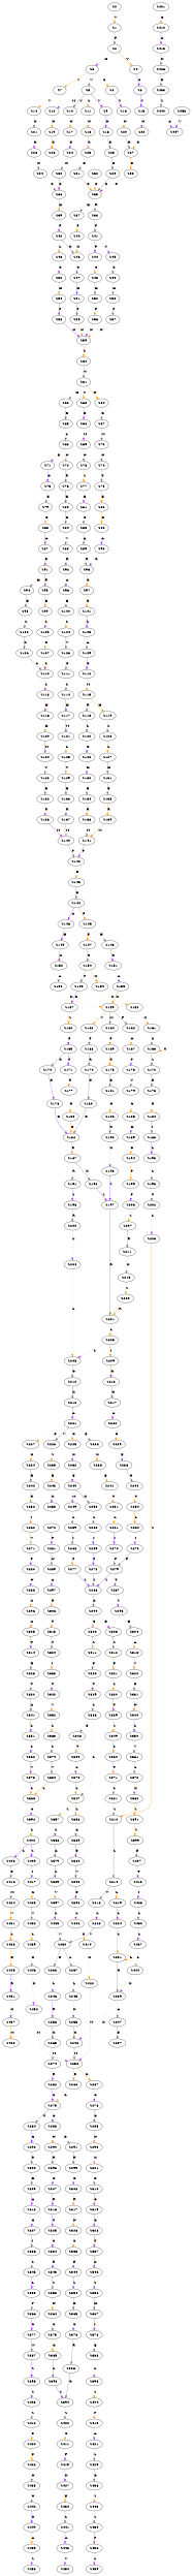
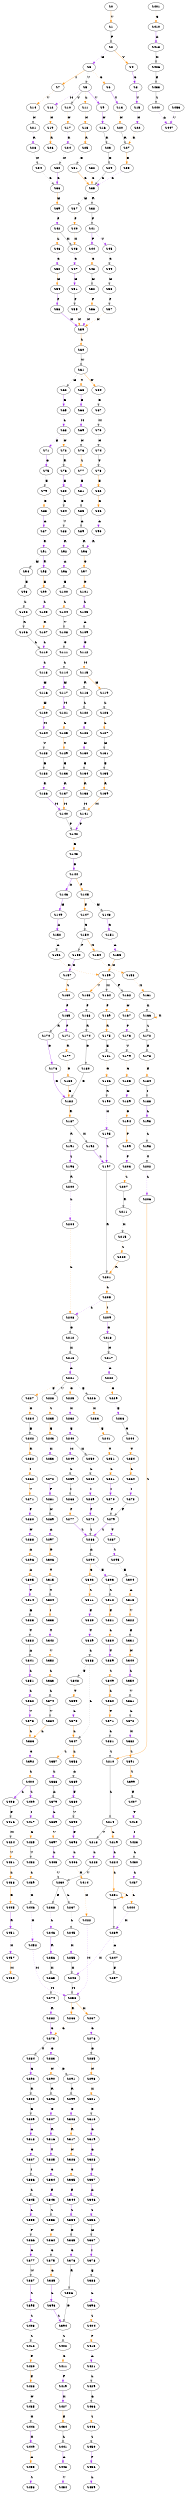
  strict digraph {
    edge [color=purple style=dotted]
    S0
    S1
    S2
    S3
    S4
    S5
    S6
    S7
    S8
    S9
    S10
    S11
    S12
    S13
    S14
    S15
    S16
    S17
    S18
    S19
    S20
    S21
    S22
    S23
    S24
    S25
    S26
    S27
    S28
    S29
    S30
    S31
    S33
    S34
    S35
    S36
    S32
    S37
    S38
    S39
    S40
    S41
    S42
    S43
    S44
    S45
    S46
    S47
    S48
    S49
    S50
    S51
    S52
    S53
    S54
    S55
    S56
    S57
    S58
    S59
    S60
    S61
    S62
    S63
    S64
    S65
    S66
    S67
    S68
    S69
    S70
    S71
    S72
    S73
    S74
    S75
    S76
    S77
    S78
    S79
    S80
    S81
    S82
    S83
    S84
    S85
    S86
    S87
    S88
    S89
    S90
    S91
    S92
    S93
    S94
    S95
    S96
    S97
    S98
    S99
    S100
    S101
    S102
    S103
    S104
    S105
    S106
    S107
    S108
    S109
    S110
    S111
    S112
    S113
    S114
    S115
    S116
    S117
    S118
    S119
    S120
    S121
    S122
    S123
    S124
    S125
    S126
    S127
    S128
    S129
    S130
    S131
    S132
    S133
    S134
    S135
    S136
    S137
    S138
    S139
    S140
    S141
    S142
    S143
    S144
    S145
    S146
    S147
    S148
    S149
    S150
    S151
    S152
    S153
    S154
    S155
    S156
    S157
    S158
    S159
    S160
    S161
    S162
    S163
    S164
    S165
    S166
    S167
    S168
    S169
    S170
    S171
    S172
    S173
    S174
    S175
    S176
    S177
    S178
    S179
    S180
    S181
    S182
    S183
    S184
    S185
    S186
    S187
    S188
    S189
    S190
    S191
    S192
    S193
    S194
    S195
    S196
    S197
    S198
    S199
    S200
    S201
    S202
    S203
    S204
    S205
    S206
    S207
    S208
    S209
    S210
    S211
    S212
    S213
    S214
    S215
    S216
    S217
    S218
    S219
    S220
    S221
    S222
    S223
    S224
    S225
    S226
    S227
    S228
    S229
    S230
    S231
    S232
    S233
    S234
    S235
    S236
    S237
    S238
    S239
    S240
    S241
    S242
    S243
    S244
    S245
    S246
    S247
    S248
    S249
    S250
    S251
    S252
    S253
    S254
    S255
    S256
    S257
    S258
    S259
    S260
    S261
    S262
    S264
    S265
    S266
    S267
    S268
    S269
    S270
    S271
    S273
    S274
    S275
    S276
    S277
    S278
    S279
    S280
    S272
    S281
    S282
    S283
    S284
    S285
    S286
    S287
    S288
    S289
    S290
    S291
    S292
    S293
    S294
    S295
    S296
    S297
    S298
    S299
    S300
    S301
    S302
    S303
    S304
    S305
    S306
    S307
    S308
    S309
    S310
    S311
    S312
    S313
    S314
    S315
    S316
    S317
    S318
    S319
    S320
    S321
    S322
    S323
    S324
    S325
    S326
    S327
    S328
    S329
    S330
    S331
    S332
    S333
    S334
    S335
    S336
    S337
    S338
    S339
    S340
    S341
    S342
    S343
    S344
    S345
    S346
    S347
    S348
    S349
    S350
    S351
    S352
    S353
    S354
    S355
    S356
    S357
    S358
    S359
    S360
    S361
    S362
    S363
    S364
    S365
    S366
    S367
    S368
    S369
    S370
    S371
    S372
    S373
    S374
    S375
    S376
    S377
    S378
    S379
    S380
    S381
    S382
    S383
    S384
    S385
    S386
    S387
    S388
    S389
    S390
    S391
    S392
    S393
    S394
    S395
    S396
    S397
    S398
    S399
    S400
    S402
    S403
    S404
    S405
    S406
    S407
    S408
    S409
    S401
    S410
    S411
    S412
    S413
    S414
    S415
    S416
    S417
    S418
    S419
    S420
    S421
    S422
    S423
    S424
    S425
    S426
    S427
    S428
    S429
    S430
    S431
    S432
    S433
    S434
    S435
    S436
    S437
    S438
    S439
    S440
    S441
    S442
    S443
    S444
    S445
    S446
    S447
    S448
    S449
    S450
    S451
    S452
    S454
    S455
    S456
    S457
    S453
    S458
    S459
    S460
    S0 -> S1 [color=darkorange label=V style=solid]
    S1 -> S2 [color=gray40 label=P style=solid]
    S2 -> S3 [label=H]
    S2 -> S4 [color=darkorange label=Y style=solid]
    S3 -> S5 [color=gray40 label=V]
    S3 -> S6 [color=darkorange label=G]
    S3 -> S7 [color=darkorange label=I style=solid]
    S4 -> S8 [label=G style=solid]
    S5 -> S9 [label=V style=solid]
    S5 -> S10 [color=gray40 label=Y style=solid]
    S5 -> S11 [color=darkorange label=L]
    S5 -> S12 [label=M]
    S6 -> S13 [label=Y style=solid]
    S7 -> S14 [color=darkorange label=V]
    S8 -> S15 [label=Y style=solid]
    S9 -> S16 [label=N style=solid]
    S10 -> S17 [color=darkorange label=N]
    S11 -> S18 [color=darkorange label=N]
    S12 -> S19 [color=darkorange label=N]
    S13 -> S20 [color=darkorange label=N]
-   S14 -> S21 [color=gray40 label=K]
+   S14 -> S21 [color=gray40 label=N]
    S15 -> S22 [label=N]
    S16 -> S23 [color=gray40 label=R style=solid]
    S17 -> S24 [label=R]
    S18 -> S25 [color=darkorange label=R style=solid]
    S19 -> S26 [color=darkorange label=R style=solid]
    S20 -> S27 [color=gray40 label=R style=solid]
    S21 -> S28 [label=R]
    S22 -> S27 [color=darkorange label=R]
    S23 -> S29 [color=gray40 label=D style=solid]
    S24 -> S30 [color=gray40 label=N]
    S25 -> S31 [color=gray40 label=D]
    S27 -> S33 [color=darkorange label=D style=solid]
    S28 -> S34 [color=gray40 label=N]
    S29 -> S35 [color=gray40 label=C style=solid]
    S30 -> S36 [label=C style=solid]
    S31 -> S35 [color=darkorange label=C style=solid]
    S33 -> S35 [label=C]
    S34 -> S36 [color=gray40 label=C]
    S35 -> S37 [color=gray40 label=H]
    S35 -> S38 [color=gray40 label=R]
    S36 -> S39 [color=darkorange label=H style=solid]
    S32 -> S35 [color=darkorange label=C]
    S37 -> S40 [color=darkorange label=P]
    S38 -> S41 [color=gray40 label=P style=solid]
    S39 -> S42 [label=P]
    S40 -> S43 [color=darkorange label=K]
    S41 -> S44 [label=P style=solid]
    S41 -> S45 [label=Y]
    S42 -> S43 [color=gray40 label=K style=solid]
    S42 -> S46 [color=darkorange label=L]
    S43 -> S47 [label=C]
    S44 -> S48 [color=darkorange label=C]
    S45 -> S49 [color=gray40 label=C]
    S46 -> S50 [label=C]
    S47 -> S51 [label=H style=solid]
    S48 -> S52 [color=gray40 label=H style=solid]
    S49 -> S53 [color=gray40 label=H]
    S50 -> S54 [color=darkorange label=H style=solid]
    S51 -> S55 [color=gray40 label=P style=solid]
    S52 -> S56 [color=darkorange label=P]
    S53 -> S57 [color=gray40 label=P]
    S54 -> S58 [label=P style=solid]
    S55 -> S59 [color=darkorange label=N]
    S56 -> S59 [label=N]
    S57 -> S59 [color=darkorange label=N]
    S58 -> S59 [label=N style=solid]
    S59 -> S60 [color=darkorange label=L style=solid]
    S60 -> S61 [color=gray40 label=W style=solid]
    S61 -> S62 [color=gray40 label=H]
    S61 -> S63 [color=darkorange label=Y]
    S61 -> S64 [color=darkorange label=N style=solid]
    S62 -> S65 [label=E style=solid]
    S63 -> S66 [label=E style=solid]
    S64 -> S67 [color=gray40 label=E]
    S65 -> S68 [label=L]
    S66 -> S69 [label=M]
    S67 -> S70 [color=gray40 label=M]
    S68 -> S71 [label=F]
    S68 -> S72 [color=darkorange label=N]
    S69 -> S73 [color=gray40 label=N]
    S70 -> S74 [color=gray40 label=N]
    S71 -> S75 [label=Q style=solid]
    S72 -> S76 [color=gray40 label=R style=solid]
    S73 -> S77 [color=darkorange label=S style=solid]
    S74 -> S78 [color=gray40 label=T style=solid]
    S75 -> S79 [color=gray40 label=E]
    S76 -> S80 [label=E style=solid]
    S77 -> S81 [label=E]
    S78 -> S82 [color=darkorange label=E style=solid]
    S79 -> S83 [color=darkorange label=E]
    S80 -> S84 [color=gray40 label=E style=solid]
    S81 -> S85 [color=gray40 label=Q]
    S82 -> S86 [color=darkorange label=Q style=solid]
    S83 -> S87 [label=A style=solid]
    S84 -> S88 [color=gray40 label=V]
    S85 -> S89 [color=gray40 label=A style=solid]
    S86 -> S90 [label=A]
    S87 -> S91 [label=R]
    S88 -> S92 [label=R]
    S89 -> S93 [color=gray40 label=R]
    S90 -> S93 [label=R]
    S91 -> S94 [color=gray40 label=H]
    S91 -> S95 [label=R style=solid]
    S92 -> S96 [label=A]
    S93 -> S97 [color=darkorange label=Q style=solid]
    S94 -> S98 [color=gray40 label=E style=solid]
    S95 -> S99 [color=darkorange label=E style=solid]
    S96 -> S100 [color=gray40 label=E]
    S97 -> S101 [color=darkorange label=D style=solid]
    S98 -> S102 [color=gray40 label=L]
    S99 -> S103 [label=L]
    S100 -> S104 [color=darkorange label=L]
    S101 -> S105 [label=L style=solid]
    S102 -> S106 [color=gray40 label=R style=solid]
    S103 -> S107 [color=darkorange label=R]
    S104 -> S108 [color=gray40 label=V style=solid]
    S105 -> S109 [color=gray40 label=A]
    S106 -> S110 [color=gray40 label=L style=solid]
    S107 -> S110 [label=L]
    S108 -> S111 [color=gray40 label=Q]
    S109 -> S112 [label=Q style=solid]
    S110 -> S113 [label=L]
    S111 -> S114 [color=gray40 label=L]
    S112 -> S115 [color=darkorange label=M]
    S113 -> S116 [label=H]
    S114 -> S117 [label=H style=solid]
    S115 -> S118 [color=gray40 label=R]
    S115 -> S119 [color=darkorange label=H style=solid]
    S116 -> S120 [color=darkorange label=H]
    S117 -> S121 [label=M style=solid]
    S118 -> S122 [color=gray40 label=L style=solid]
    S119 -> S123 [color=gray40 label=L]
    S120 -> S124 [label=M style=solid]
    S121 -> S125 [color=darkorange label=L]
    S122 -> S126 [label=Q]
    S123 -> S127 [color=darkorange label=L style=solid]
    S124 -> S128 [color=gray40 label=Y]
    S125 -> S129 [color=darkorange label=Y style=solid]
    S126 -> S130 [label=H]
    S127 -> S131 [color=gray40 label=H style=solid]
    S128 -> S132 [color=gray40 label=E style=solid]
    S129 -> S133 [color=gray40 label=E style=solid]
    S130 -> S134 [color=gray40 label=E]
    S131 -> S135 [color=gray40 label=E style=solid]
    S132 -> S136 [label=R]
    S133 -> S137 [label=R]
    S134 -> S138 [color=darkorange label=R style=solid]
    S135 -> S139 [color=darkorange label=R style=solid]
    S136 -> S140 [label=M style=solid]
    S137 -> S140 [color=darkorange label=M style=solid]
    S138 -> S141 [color=gray40 label=M]
    S139 -> S141 [color=darkorange label=M style=solid]
    S140 -> S142 [color=gray40 label=P style=solid]
    S141 -> S142 [label=P style=solid]
    S142 -> S143 [color=darkorange label=E]
    S143 -> S144 [label=D style=solid]
    S144 -> S145 [color=darkorange label=P style=solid]
    S144 -> S146 [label=A style=solid]
    S145 -> S147 [color=darkorange label=F style=solid]
    S145 -> S148 [color=gray40 label=H]
    S146 -> S149 [label=H style=solid]
    S147 -> S150 [color=gray40 label=G style=solid]
    S148 -> S151 [label=G style=solid]
    S149 -> S152 [label=A style=solid]
    S150 -> S153 [color=gray40 label=P style=solid]
    S150 -> S154 [color=darkorange label=X style=solid]
    S151 -> S155 [label=A]
    S152 -> S156 [color=gray40 label=A]
    S153 -> S157 [label=K style=solid]
    S154 -> S158 [color=darkorange label=X]
    S155 -> S159 [color=darkorange label=K style=solid]
    S156 -> S159 [color=darkorange label=K]
    S157 -> S160 [color=darkorange label=S style=solid]
    S158 -> S161 [color=darkorange label=X]
    S159 -> S162 [color=gray40 label=P style=solid]
    S159 -> S163 [color=darkorange label=V style=solid]
    S159 -> S164 [color=gray40 label=M style=solid]
    S160 -> S165 [label=P]
    S161 -> S166 [color=gray40 label=X]
    S162 -> S167 [color=darkorange label=N]
    S163 -> S168 [color=gray40 label=P]
    S164 -> S169 [color=darkorange label=P]
    S165 -> S170 [color=gray40 label=R style=solid]
    S165 -> S171 [label=P style=solid]
    S166 -> S166 [color=darkorange label=X]
    S166 -> S172 [color=gray40 label=S style=solid]
    S167 -> S173 [label=P]
    S168 -> S174 [color=gray40 label=R style=solid]
    S169 -> S175 [color=darkorange label=R style=solid]
    S170 -> S176 [label=D style=solid]
    S171 -> S177 [color=darkorange label=R]
    S172 -> S178 [color=gray40 label=F style=solid]
    S173 -> S179 [color=gray40 label=Y]
    S174 -> S180 [color=gray40 label=D style=solid]
    S175 -> S181 [color=gray40 label=E style=solid]
    S176 -> S182 [label=Q style=solid]
    S177 -> S183 [color=darkorange label=D]
    S178 -> S184 [color=darkorange label=F]
    S179 -> S185 [color=darkorange label=G]
    S180 -> S182 [color=gray40 label=Q style=solid]
    S181 -> S186 [color=darkorange label=Q]
    S182 -> S187 [color=darkorange label=R style=solid]
    S183 -> S182 [color=darkorange label=Q style=solid]
    S184 -> S188 [color=gray40 label=I style=solid]
    S185 -> S189 [label=H]
    S186 -> S190 [color=gray40 label=R style=solid]
    S187 -> S191 [color=gray40 label=R]
    S187 -> S192 [color=gray40 label=K style=solid]
    S188 -> S193 [label=L style=solid]
    S189 -> S194 [color=darkorange label=D]
    S190 -> S195 [label=K]
    S191 -> S196 [label=S style=solid]
    S192 -> S197 [label=S style=solid]
    S193 -> S198 [color=gray40 label=L]
    S194 -> S199 [color=darkorange label=P style=solid]
    S195 -> S197 [label=S style=solid]
    S196 -> S200 [color=gray40 label=R style=solid]
    S197 -> S201 [color=gray40 label=R style=solid]
    S198 -> S202 [color=gray40 label=T]
    S199 -> S203 [label=P]
    S200 -> S204 [label=L]
    S201 -> S205 [color=darkorange label=L]
    S202 -> S206 [label=L]
    S203 -> S207 [color=darkorange label=S]
    S204 -> S208 [color=darkorange label=L]
    S205 -> S208 [label=L]
    S205 -> S209 [color=darkorange label=I style=solid]
    S206 -> S210 [color=darkorange label=S style=solid]
    S207 -> S211 [color=gray40 label=R style=solid]
    S208 -> S212 [color=gray40 label=Q style=solid]
    S209 -> S213 [label=Q style=solid]
    S210 -> S214 [color=gray40 label=L style=solid]
    S211 -> S215 [color=gray40 label=K]
    S212 -> S216 [color=gray40 label=K style=solid]
    S213 -> S217 [color=gray40 label=N style=solid]
    S214 -> S218 [color=gray40 label=V style=solid]
    S214 -> S219 [color=darkorange label=L style=solid]
    S215 -> S220 [color=darkorange label=S]
    S216 -> S221 [label=A style=solid]
    S217 -> S222 [label=A]
    S218 -> S223 [label=L]
    S219 -> S224 [label=L style=solid]
    S220 -> S201 [color=darkorange label=R style=solid]
    S221 -> S225 [color=darkorange label=Q]
    S221 -> S226 [color=gray40 label=E]
    S221 -> S227 [color=darkorange label=F]
    S221 -> S228 [color=gray40 label=V style=solid]
    S222 -> S229 [color=darkorange label=Q]
    S223 -> S230 [color=gray40 label=V style=solid]
    S224 -> S231 [color=darkorange label=L style=solid]
    S225 -> S232 [label=K]
    S226 -> S233 [color=darkorange label=K]
    S227 -> S234 [color=darkorange label=K]
    S228 -> S235 [color=darkorange label=S]
    S229 -> S236 [label=E]
    S230 -> S237 [color=gray40 label=L style=solid]
    S230 -> S238 [color=gray40 label=F style=solid]
    S231 -> S231 [color=darkorange label=L style=solid]
    S231 -> S239 [color=gray40 label=K style=solid]
    S232 -> S240 [label=E]
    S233 -> S241 [color=darkorange label=E]
    S234 -> S242 [color=gray40 label=E style=solid]
    S235 -> S243 [color=darkorange label=E style=solid]
    S236 -> S244 [color=gray40 label=Q style=solid]
    S237 -> S245 [color=gray40 label=L]
    S238 -> S246 [label=L]
    S239 -> S247 [color=gray40 label=A]
    S239 -> S248 [label=K]
    S240 -> S249 [label=M]
    S240 -> S250 [color=gray40 label=K style=solid]
    S241 -> S251 [color=darkorange label=T]
    S242 -> S252 [color=darkorange label=R style=solid]
    S243 -> S253 [label=K]
    S244 -> S254 [color=darkorange label=T]
    S245 -> S255 [label=K]
    S246 -> S256 [label=R style=solid]
    S247 -> S257 [color=gray40 label=F style=solid]
    S248 -> S258 [color=gray40 label=M style=solid]
    S249 -> S259 [color=gray40 label=L]
    S250 -> S260 [color=gray40 label=L]
    S251 -> S261 [color=darkorange label=L]
    S252 -> S262 [color=darkorange label=I]
    S254 -> S264 [color=darkorange label=L style=solid]
    S255 -> S248 [color=gray40 label=K style=solid]
    S256 -> S265 [color=gray40 label=K style=solid]
    S258 -> S266 [color=darkorange label=R style=solid]
    S258 -> S267 [color=darkorange label=K style=solid]
    S259 -> S268 [color=gray40 label=I style=solid]
    S260 -> S269 [label=I]
    S261 -> S270 [label=I style=solid]
    S262 -> S271 [color=darkorange label=V style=solid]
    S264 -> S273 [label=I]
    S265 -> S274 [color=gray40 label=M]
    S266 -> S275 [color=darkorange label=G]
    S267 -> S276 [label=G]
    S268 -> S277 [color=darkorange label=P]
    S269 -> S278 [label=P style=solid]
    S270 -> S279 [color=gray40 label=P]
    S271 -> S280 [label=P]
    S273 -> S279 [color=gray40 label=P style=solid]
    S274 -> S282 [label=R]
    S275 -> S283 [label=Q]
    S275 -> S284 [color=gray40 label=T style=solid]
    S276 -> S285 [color=gray40 label=Q style=solid]
    S277 -> S286 [label=S style=solid]
    S278 -> S286 [color=gray40 label=S style=solid]
    S279 -> S286 [label=S style=solid]
    S279 -> S287 [label=T]
    S280 -> S288 [label=N]
    S272 -> S281 [label=P style=solid]
    S281 -> S289 [color=gray40 label=N style=solid]
    S282 -> S275 [label=G style=solid]
    S283 -> S290 [color=darkorange label=N]
    S283 -> S291 [color=gray40 label=D]
    S284 -> S292 [label=G style=solid]
    S285 -> S293 [color=darkorange label=N style=solid]
    S286 -> S294 [color=gray40 label=A style=solid]
    S287 -> S295 [label=S]
    S288 -> S296 [color=darkorange label=A]
    S289 -> S297 [label=A]
    S290 -> S298 [color=gray40 label=R style=solid]
    S291 -> S299 [color=gray40 label=R style=solid]
    S292 -> S300 [color=gray40 label=R style=solid]
    S293 -> S301 [color=darkorange label=K]
    S294 -> S302 [color=darkorange label=G style=solid]
    S294 -> S303 [label=E]
    S295 -> S304 [color=gray40 label=E]
    S296 -> S305 [color=darkorange label=A]
    S297 -> S306 [color=darkorange label=D style=solid]
    S298 -> S307 [label=Q]
    S299 -> S308 [label=Q]
    S300 -> S309 [color=gray40 label=E style=solid]
    S301 -> S310 [color=gray40 label=E]
    S302 -> S311 [color=darkorange label=S style=solid]
    S303 -> S312 [color=gray40 label=S style=solid]
    S304 -> S313 [color=darkorange label=A]
    S305 -> S314 [label=T style=solid]
    S306 -> S315 [color=darkorange label=T]
    S307 -> S316 [label=R style=solid]
    S308 -> S317 [color=darkorange label=R style=solid]
    S309 -> S318 [label=A style=solid]
    S310 -> S319 [label=G style=solid]
    S311 -> S320 [label=F]
    S312 -> S321 [color=darkorange label=F style=solid]
    S313 -> S322 [color=darkorange label=V style=solid]
    S314 -> S323 [color=gray40 label=E]
    S315 -> S324 [color=gray40 label=Y style=solid]
    S316 -> S325 [label=T style=solid]
    S317 -> S326 [color=darkorange label=N style=solid]
    S318 -> S327 [label=Q]
    S319 -> S328 [label=G style=solid]
    S320 -> S329 [label=T]
    S321 -> S330 [color=darkorange label=L]
    S322 -> S331 [color=gray40 label=F]
    S323 -> S332 [color=gray40 label=T]
    S324 -> S333 [color=darkorange label=I style=solid]
    S325 -> S334 [label=C]
    S326 -> S335 [color=darkorange label=C]
    S327 -> S336 [color=gray40 label=I style=solid]
    S328 -> S337 [label=T style=solid]
    S329 -> S338 [color=gray40 label=L]
    S330 -> S339 [label=T style=solid]
    S331 -> S340 [color=darkorange label=N style=solid]
    S332 -> S341 [color=gray40 label=A style=solid]
    S333 -> S342 [label=T]
    S334 -> S343 [label=F]
    S335 -> S344 [label=F]
    S336 -> S345 [color=gray40 label=L]
    S337 -> S346 [label=A style=solid]
    S338 -> S347 [color=gray40 label=L]
    S338 -> S348 [color=gray40 label=F]
    S339 -> S349 [color=darkorange label=S]
    S340 -> S350 [label=L style=solid]
    S341 -> S351 [label=L style=solid]
    S342 -> S352 [color=darkorange label=V]
    S343 -> S353 [color=gray40 label=S style=solid]
    S344 -> S354 [label=S style=solid]
    S345 -> S355 [label=L style=solid]
    S346 -> S356 [label=S]
    S347 -> S357 [color=darkorange label=S]
    S347 -> S358 [color=darkorange label=L style=solid]
    S348 -> S359 [color=darkorange label=T]
    S349 -> S360 [color=darkorange label=L style=solid]
    S350 -> S361 [color=gray40 label=V]
    S351 -> S362 [label=L]
    S352 -> S363 [color=darkorange label=L]
    S353 -> S364 [color=darkorange label=N]
    S354 -> S365 [color=gray40 label=D style=solid]
    S355 -> S366 [color=gray40 label=P]
    S356 -> S367 [color=gray40 label=H style=solid]
    S357 -> S368 [label=L]
    S358 -> S369 [color=gray40 label=A]
    S359 -> S370 [label=L]
    S360 -> S371 [color=darkorange label=T style=solid]
    S361 -> S372 [color=gray40 label=L]
    S362 -> S373 [label=V style=solid]
    S363 -> S374 [color=gray40 label=L]
    S364 -> S375 [color=gray40 label=G]
    S365 -> S376 [label=G]
    S366 -> S377 [label=C style=solid]
    S367 -> S378 [label=I style=solid]
    S368 -> S379 [color=gray40 label=A style=solid]
    S369 -> S380 [label=F style=solid]
    S370 -> S347 [color=darkorange label=L style=solid]
    S371 -> S381 [color=gray40 label=L]
    S372 -> S382 [label=K]
    S373 -> S383 [color=darkorange label=L style=solid]
    S374 -> S384 [color=gray40 label=V style=solid]
    S375 -> S385 [color=darkorange label=G style=solid]
    S376 -> S386 [color=gray40 label=R style=solid]
    S377 -> S387 [color=gray40 label=W style=solid]
    S378 -> S388 [color=gray40 label=E]
    S379 -> S389 [label=L style=solid]
    S380 -> S390 [color=gray40 label=V style=solid]
    S381 -> S210 [color=gray40 label=S]
    S382 -> S391 [color=darkorange label=S style=solid]
    S383 -> S392 [label=C]
    S384 -> S383 [color=darkorange label=L style=solid]
    S385 -> S393 [label=L style=solid]
    S386 -> S394 [color=gray40 label=D style=solid]
    S387 -> S395 [label=S style=solid]
    S388 -> S396 [label=L]
    S389 -> S397 [color=darkorange label=V]
    S390 -> S398 [label=F style=solid]
    S391 -> S399 [color=darkorange label=S style=solid]
    S392 -> S400 [color=darkorange label=L]
    S393 -> S394 [label=S style=solid]
    S394 -> S402 [color=gray40 label=S]
    S395 -> S403 [label=S]
    S396 -> S404 [color=darkorange label=S]
    S397 -> S405 [label=L style=solid]
    S398 -> S406 [label=L]
    S399 -> S407 [color=gray40 label=F]
    S400 -> S408 [label=L style=solid]
    S400 -> S409 [label=S style=solid]
    S402 -> S411 [color=darkorange label=G]
    S403 -> S412 [color=gray40 label=S]
    S404 -> S413 [color=darkorange label=P]
    S405 -> S230 [color=gray40 label=V]
    S406 -> S414 [color=darkorange label=K]
    S407 -> S415 [label=T]
    S408 -> S416 [color=gray40 label=F style=solid]
    S409 -> S417 [label=I]
    S401 -> S410 [color=darkorange label=G]
    S410 -> S418 [label=A style=solid]
    S411 -> S419 [label=P]
    S412 -> S420 [color=darkorange label=F]
    S413 -> S421 [label=A]
    S414 -> S422 [color=darkorange label=K]
    S415 -> S423 [label=I]
    S416 -> S424 [color=gray40 label=M]
    S417 -> S425 [color=darkorange label=G]
    S418 -> S426 [color=gray40 label=K style=solid]
    S419 -> S427 [label=K style=solid]
    S420 -> S428 [color=darkorange label=F style=solid]
    S421 -> S429 [color=gray40 label=L]
    S422 -> S258 [label=M]
    S423 -> S430 [color=gray40 label=L]
    S424 -> S431 [color=darkorange label=V style=solid]
    S425 -> S432 [color=gray40 label=V style=solid]
    S426 -> S433 [color=gray40 label=F style=solid]
    S427 -> S434 [color=darkorange label=F style=solid]
    S428 -> S435 [color=gray40 label=N]
    S429 -> S436 [color=gray40 label=G style=solid]
    S430 -> S437 [label=L]
    S431 -> S438 [color=darkorange label=L style=solid]
    S432 -> S439 [color=darkorange label=L]
    S433 -> S440 [color=gray40 label=S style=solid]
    S434 -> S441 [color=gray40 label=L style=solid]
    S435 -> S442 [color=gray40 label=K]
    S436 -> S443 [color=darkorange label=S]
    S437 -> S444 [color=darkorange label=L]
    S438 -> S445 [color=darkorange label=E style=solid]
    S439 -> S446 [color=gray40 label=K]
    S440 -> S447 [label=A]
    S441 -> S448 [label=A style=solid]
    S442 -> S449 [label=K style=solid]
    S443 -> S450 [color=gray40 label=S]
    S444 -> S239 [label=K]
    S445 -> S451 [label=R style=solid]
    S446 -> S452 [label=K]
    S448 -> S454 [label=V]
    S449 -> S455 [color=darkorange label=A style=solid]
    S450 -> S456 [label=P style=solid]
    S451 -> S457 [label=K]
    S452 -> S258 [label=M]
    S455 -> S458 [label=S]
    S456 -> S459 [label=L]
    S457 -> S460 [color=darkorange label=M style=solid]
    S453 -> S447 [label=V]
  }
